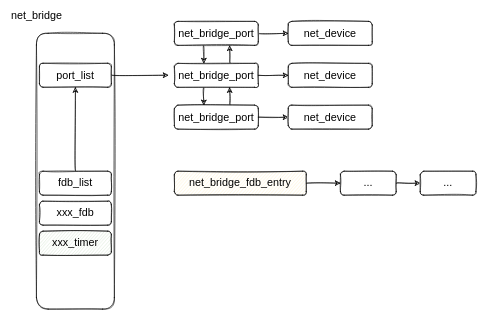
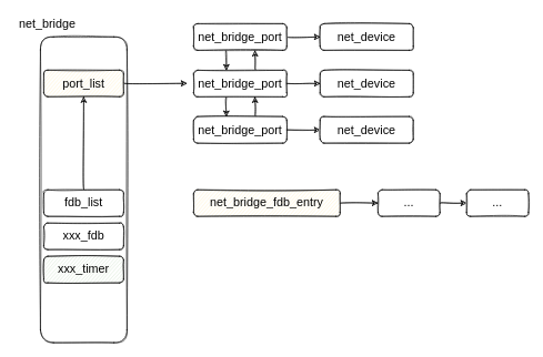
  <mxCell id="0" />
  <mxCell id="1" parent="0" />
  <mxCell id="2" value="" style="rounded=1;whiteSpace=wrap;html=1;sketch=1;fontSize=18;" vertex="1" parent="1"><mxGeometry x="60" y="55" width="130" height="460" as="geometry" /></mxCell>
- <mxCell id="3" value="net_bridge" style="text;html=1;align=center;verticalAlign=middle;resizable=0;points=[];autosize=1;strokeColor=none;fillColor=none;fontSize=18;" vertex="1" parent="1"><mxGeometry x="10" y="10" width="100" height="30" as="geometry" /></mxCell>
- <mxCell id="4" value="port_list" style="rounded=1;whiteSpace=wrap;html=1;sketch=1;fontSize=18;" vertex="1" parent="1"><mxGeometry x="65" y="105" width="120" height="40" as="geometry" /></mxCell>
+ <mxCell id="3" value="net_bridge" style="text;html=1;align=center;verticalAlign=middle;resizable=0;points=[];autosize=1;strokeColor=none;fillColor=none;fontSize=18;" vertex="1" parent="1"><mxGeometry x="20" y="20" width="100" height="30" as="geometry" /></mxCell>
+ <mxCell id="4" value="port_list" style="rounded=1;whiteSpace=wrap;html=1;sketch=1;fontSize=18;fillColor=#fff2cc;" vertex="1" parent="1"><mxGeometry x="65" y="105" width="120" height="40" as="geometry" /></mxCell>
  <mxCell id="5" style="edgeStyle=orthogonalEdgeStyle;curved=1;rounded=1;sketch=1;orthogonalLoop=1;jettySize=auto;html=1;fontSize=18;" edge="1" parent="1" source="6" target="4"><mxGeometry relative="1" as="geometry" /></mxCell>
  <mxCell id="6" value="fdb_list" style="rounded=1;whiteSpace=wrap;html=1;sketch=1;fontSize=18;" vertex="1" parent="1"><mxGeometry x="65" y="285" width="120" height="40" as="geometry" /></mxCell>
  <mxCell id="7" value="xxx_timer" style="rounded=1;whiteSpace=wrap;html=1;sketch=1;fontSize=18;fillColor=#d5e8d4;" vertex="1" parent="1"><mxGeometry x="65" y="385" width="120" height="40" as="geometry" /></mxCell>
  <mxCell id="8" value="xxx_fdb" style="rounded=1;whiteSpace=wrap;html=1;sketch=1;fontSize=18;" vertex="1" parent="1"><mxGeometry x="65" y="335" width="120" height="40" as="geometry" /></mxCell>
  <mxCell id="9" style="edgeStyle=orthogonalEdgeStyle;curved=1;rounded=1;sketch=1;orthogonalLoop=1;jettySize=auto;html=1;fontSize=18;" edge="1" parent="1" source="10" target="18"><mxGeometry relative="1" as="geometry" /></mxCell>
  <mxCell id="10" value="net_bridge_port" style="rounded=1;whiteSpace=wrap;html=1;sketch=1;fontSize=18;" vertex="1" parent="1"><mxGeometry x="290" y="35.14" width="140" height="40" as="geometry" /></mxCell>
  <mxCell id="11" value="net_bridge_port" style="rounded=1;whiteSpace=wrap;html=1;sketch=1;fontSize=18;" vertex="1" parent="1"><mxGeometry x="290" y="105.14" width="140" height="40" as="geometry" /></mxCell>
  <mxCell id="12" value="" style="endArrow=classic;html=1;rounded=1;sketch=1;fontSize=18;curved=1;exitX=0.35;exitY=1.025;exitDx=0;exitDy=0;exitPerimeter=0;entryX=0.352;entryY=0;entryDx=0;entryDy=0;entryPerimeter=0;" edge="1" parent="1" source="10" target="11"><mxGeometry width="50" height="50" relative="1" as="geometry"><mxPoint x="330" y="225.14" as="sourcePoint" /><mxPoint x="380" y="175.14" as="targetPoint" /></mxGeometry></mxCell>
  <mxCell id="13" value="" style="endArrow=classic;html=1;rounded=1;sketch=1;fontSize=18;curved=1;entryX=0.658;entryY=1.007;entryDx=0;entryDy=0;entryPerimeter=0;exitX=0.662;exitY=-0.029;exitDx=0;exitDy=0;exitPerimeter=0;" edge="1" parent="1" source="11" target="10"><mxGeometry width="50" height="50" relative="1" as="geometry"><mxPoint x="370" y="215.14" as="sourcePoint" /><mxPoint x="420" y="165.14" as="targetPoint" /></mxGeometry></mxCell>
  <mxCell id="14" value="net_bridge_port" style="rounded=1;whiteSpace=wrap;html=1;sketch=1;fontSize=18;" vertex="1" parent="1"><mxGeometry x="290" y="174.86" width="140" height="40" as="geometry" /></mxCell>
  <mxCell id="15" value="" style="endArrow=classic;html=1;rounded=1;sketch=1;fontSize=18;curved=1;exitX=0.35;exitY=1.025;exitDx=0;exitDy=0;exitPerimeter=0;entryX=0.352;entryY=0;entryDx=0;entryDy=0;entryPerimeter=0;" edge="1" target="14" parent="1"><mxGeometry width="50" height="50" relative="1" as="geometry"><mxPoint x="339" y="145.86" as="sourcePoint" /><mxPoint x="380" y="244.86" as="targetPoint" /></mxGeometry></mxCell>
  <mxCell id="16" value="" style="endArrow=classic;html=1;rounded=1;sketch=1;fontSize=18;curved=1;entryX=0.658;entryY=1.007;entryDx=0;entryDy=0;entryPerimeter=0;exitX=0.662;exitY=-0.029;exitDx=0;exitDy=0;exitPerimeter=0;" edge="1" source="14" parent="1"><mxGeometry width="50" height="50" relative="1" as="geometry"><mxPoint x="370" y="284.86" as="sourcePoint" /><mxPoint x="382.12" y="145.14" as="targetPoint" /></mxGeometry></mxCell>
  <mxCell id="17" value="" style="endArrow=classic;html=1;rounded=1;sketch=1;fontSize=18;curved=1;exitX=1;exitY=0.5;exitDx=0;exitDy=0;" edge="1" parent="1" source="4"><mxGeometry width="50" height="50" relative="1" as="geometry"><mxPoint x="240" y="155" as="sourcePoint" /><mxPoint x="280" y="125" as="targetPoint" /></mxGeometry></mxCell>
  <mxCell id="18" value="net_device" style="rounded=1;whiteSpace=wrap;html=1;sketch=1;fontSize=18;" vertex="1" parent="1"><mxGeometry x="480" y="35.14" width="140" height="40" as="geometry" /></mxCell>
  <mxCell id="19" style="edgeStyle=orthogonalEdgeStyle;curved=1;rounded=1;sketch=1;orthogonalLoop=1;jettySize=auto;html=1;fontSize=18;" edge="1" target="20" parent="1"><mxGeometry relative="1" as="geometry"><mxPoint x="430" y="125.14" as="sourcePoint" /></mxGeometry></mxCell>
  <mxCell id="20" value="net_device" style="rounded=1;whiteSpace=wrap;html=1;sketch=1;fontSize=18;" vertex="1" parent="1"><mxGeometry x="480" y="105.14" width="140" height="40" as="geometry" /></mxCell>
  <mxCell id="21" style="edgeStyle=orthogonalEdgeStyle;curved=1;rounded=1;sketch=1;orthogonalLoop=1;jettySize=auto;html=1;fontSize=18;" edge="1" target="22" parent="1"><mxGeometry relative="1" as="geometry"><mxPoint x="430" y="194.86" as="sourcePoint" /></mxGeometry></mxCell>
  <mxCell id="22" value="net_device" style="rounded=1;whiteSpace=wrap;html=1;sketch=1;fontSize=18;" vertex="1" parent="1"><mxGeometry x="480" y="174.86" width="140" height="40" as="geometry" /></mxCell>
  <mxCell id="23" style="edgeStyle=orthogonalEdgeStyle;curved=1;rounded=1;sketch=1;orthogonalLoop=1;jettySize=auto;html=1;entryX=0;entryY=0.5;entryDx=0;entryDy=0;fontSize=18;" edge="1" parent="1" source="24" target="26"><mxGeometry relative="1" as="geometry" /></mxCell>
  <mxCell id="24" value="net_bridge_fdb_entry" style="rounded=1;whiteSpace=wrap;html=1;sketch=1;fontSize=18;fillColor=#fff2cc;" vertex="1" parent="1"><mxGeometry x="290" y="285" width="220" height="40" as="geometry" /></mxCell>
  <mxCell id="25" style="edgeStyle=orthogonalEdgeStyle;curved=1;rounded=1;sketch=1;orthogonalLoop=1;jettySize=auto;html=1;fontSize=18;" edge="1" parent="1" source="26" target="27"><mxGeometry relative="1" as="geometry" /></mxCell>
  <mxCell id="26" value="..." style="rounded=1;whiteSpace=wrap;html=1;sketch=1;fontSize=18;" vertex="1" parent="1"><mxGeometry x="567" y="285" width="93" height="40" as="geometry" /></mxCell>
  <mxCell id="27" value="..." style="rounded=1;whiteSpace=wrap;html=1;sketch=1;fontSize=18;" vertex="1" parent="1"><mxGeometry x="700" y="285" width="93" height="40" as="geometry" /></mxCell>
